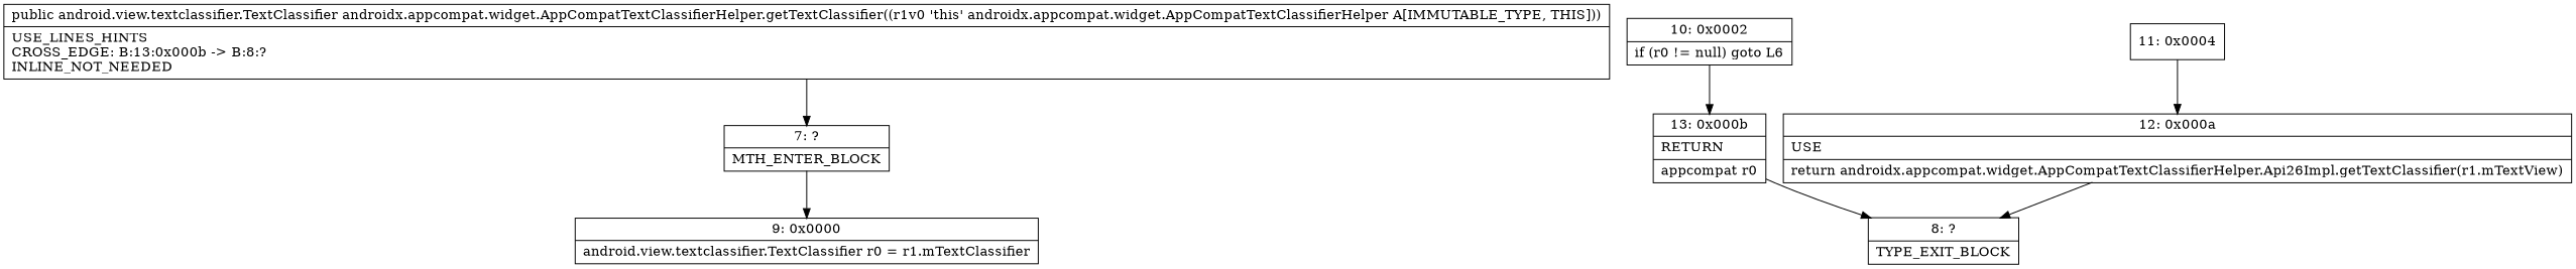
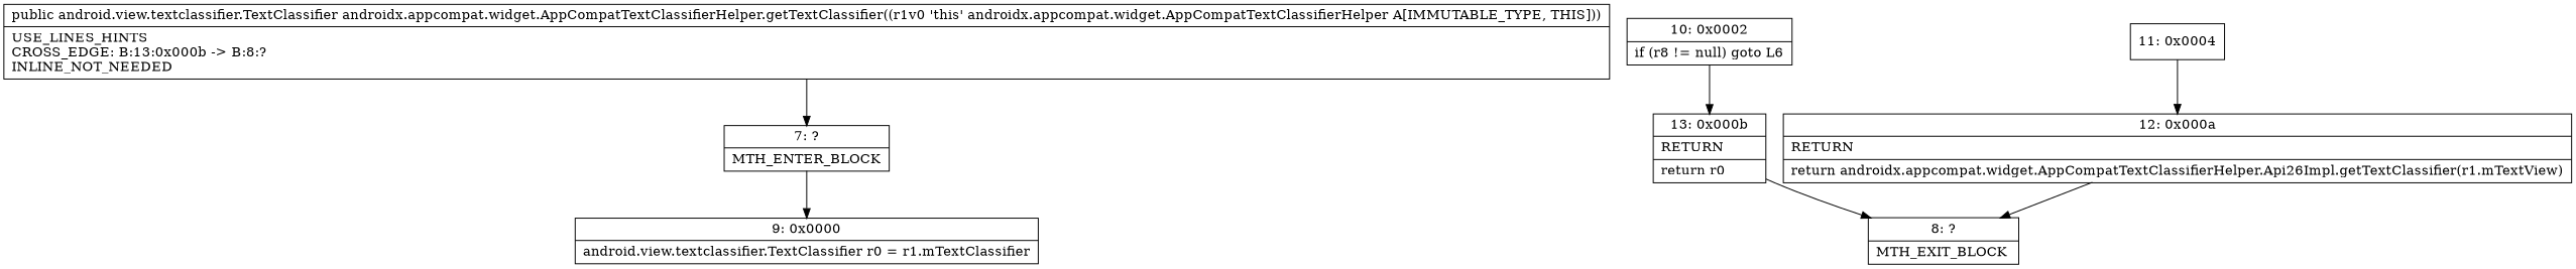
  digraph {
    node [shape=record]
    n1 [label="{7\:\ ?|MTH_ENTER_BLOCK\l}"]
    n2 [label="{9\:\ 0x0000|android.view.textclassifier.TextClassifier r0 = r1.mTextClassifier\l}"]
-   n3 [label="{10\:\ 0x0002|if (r0 != null) goto L6\l}"]
-   n4 [label="{13\:\ 0x000b|RETURN\l|appcompat r0\l}"]
+   n3 [label="{10\:\ 0x0002|if (r8 != null) goto L6\l}"]
+   n4 [label="{13\:\ 0x000b|RETURN\l|return r0\l}"]
    n5 [label="{11\:\ 0x0004}"]
-   n6 [label="{12\:\ 0x000a|USE\l|return androidx.appcompat.widget.AppCompatTextClassifierHelper.Api26Impl.getTextClassifier(r1.mTextView)\l}"]
-   n7 [label="{8\:\ ?|TYPE_EXIT_BLOCK\l}"]
+   n6 [label="{12\:\ 0x000a|RETURN\l|return androidx.appcompat.widget.AppCompatTextClassifierHelper.Api26Impl.getTextClassifier(r1.mTextView)\l}"]
+   n7 [label="{8\:\ ?|MTH_EXIT_BLOCK\l}"]
    n8 [label="{public android.view.textclassifier.TextClassifier androidx.appcompat.widget.AppCompatTextClassifierHelper.getTextClassifier((r1v0 'this' androidx.appcompat.widget.AppCompatTextClassifierHelper A[IMMUTABLE_TYPE, THIS]))  | USE_LINES_HINTS\lCROSS_EDGE: B:13:0x000b \-\> B:8:?\lINLINE_NOT_NEEDED\l}"]
    n1 -> n2
    n3 -> n4
    n4 -> n7
    n5 -> n6
    n6 -> n7
    n8 -> n1
  }
